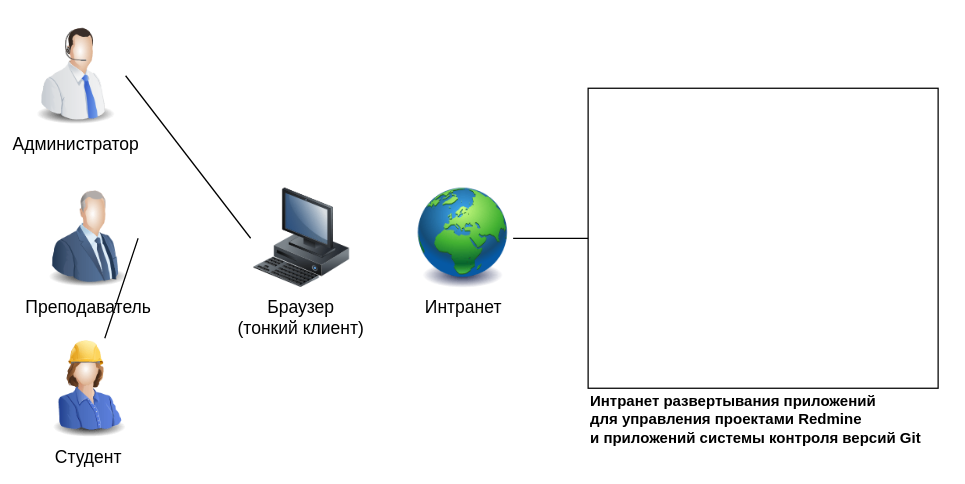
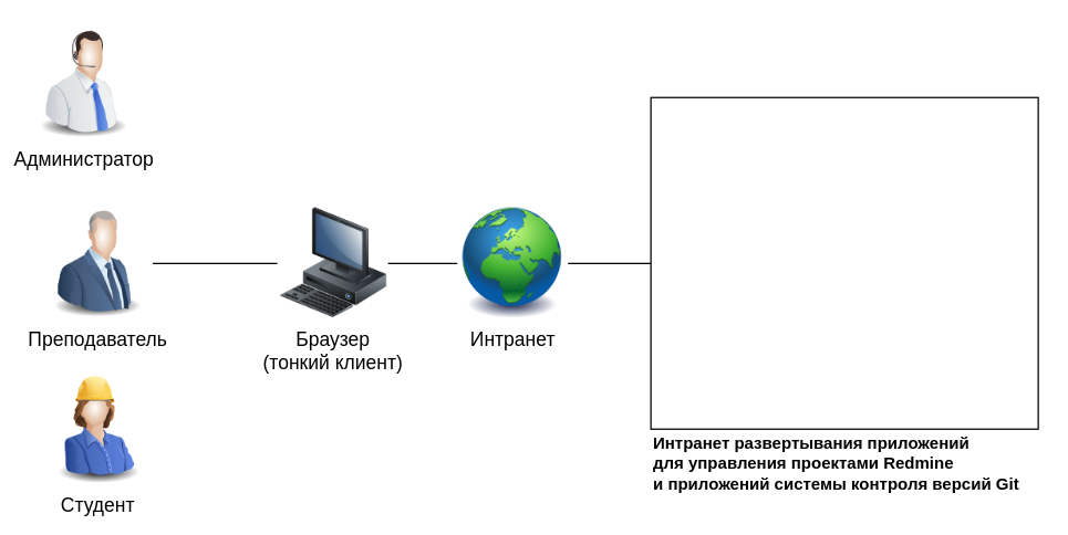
  <mxCell id="0" />
  <mxCell id="1" parent="0" />
  <mxCell id="2" value="Студент" style="image;html=1;image=img/lib/clip_art/people/Construction_Worker_Woman_128x128.png;fontSize=14;" parent="1" vertex="1"><mxGeometry x="30" y="270" width="80" height="80" as="geometry" /></mxCell>
- <mxCell id="3" style="rounded=0;orthogonalLoop=1;jettySize=auto;html=1;exitX=1;exitY=0.5;exitDx=0;exitDy=0;endArrow=none;endFill=0;entryX=0;entryY=0.5;entryDx=0;entryDy=0;" parent="1" source="4" target="7" edge="1"><mxGeometry relative="1" as="geometry"><mxPoint x="264" y="190" as="targetPoint" /></mxGeometry></mxCell>
  <mxCell id="4" value="Администратор" style="image;html=1;image=img/lib/clip_art/people/Telesales_Man_128x128.png;fontSize=14;" parent="1" vertex="1"><mxGeometry x="20" y="20" width="80" height="80" as="geometry" /></mxCell>
  <mxCell id="5" value="Преподаватель" style="image;html=1;image=img/lib/clip_art/people/Suit_Man_Blue_128x128.png;fontSize=14;" parent="1" vertex="1"><mxGeometry x="30" y="150" width="80" height="80" as="geometry" /></mxCell>
+ <mxCell id="6" style="edgeStyle=orthogonalEdgeStyle;rounded=0;orthogonalLoop=1;jettySize=auto;html=1;exitX=1;exitY=0.5;exitDx=0;exitDy=0;entryX=0;entryY=0.5;entryDx=0;entryDy=0;endArrow=none;endFill=0;" parent="1" source="7" target="10" edge="1"><mxGeometry relative="1" as="geometry" /></mxCell>
  <mxCell id="7" value="Браузер&lt;br&gt;(тонкий клиент)" style="image;html=1;image=img/lib/clip_art/computers/Workstation_128x128.png;flipH=1;fontSize=14;" parent="1" vertex="1"><mxGeometry x="200" y="150" width="80" height="80" as="geometry" /></mxCell>
- <mxCell id="8" style="rounded=0;orthogonalLoop=1;jettySize=auto;html=1;exitX=1;exitY=0.5;exitDx=0;exitDy=0;endArrow=none;endFill=0;" parent="1" source="5" target="2" edge="1"><mxGeometry relative="1" as="geometry"><mxPoint x="120" y="130" as="sourcePoint" /><mxPoint x="260" y="190" as="targetPoint" /></mxGeometry></mxCell>
+ <mxCell id="8" style="rounded=0;orthogonalLoop=1;jettySize=auto;html=1;exitX=1;exitY=0.5;exitDx=0;exitDy=0;endArrow=none;endFill=0;entryX=0;entryY=0.5;entryDx=0;entryDy=0;" parent="1" source="5" target="7" edge="1"><mxGeometry relative="1" as="geometry"><mxPoint x="120" y="130" as="sourcePoint" /><mxPoint x="260" y="190" as="targetPoint" /></mxGeometry></mxCell>
  <mxCell id="9" value="" style="edgeStyle=orthogonalEdgeStyle;rounded=0;orthogonalLoop=1;jettySize=auto;html=1;endArrow=none;startFill=0;" edge="1" parent="1" source="10" target="11"><mxGeometry relative="1" as="geometry" /></mxCell>
  <mxCell id="10" value="Интранет" style="image;html=1;image=img/lib/clip_art/general/Earth_globe_128x128.png;fontSize=14;" parent="1" vertex="1"><mxGeometry x="330" y="150" width="80" height="80" as="geometry" /></mxCell>
  <mxCell id="11" value="" style="rounded=0;whiteSpace=wrap;html=1;fillColor=none;" vertex="1" parent="1"><mxGeometry x="470" y="70" width="280" height="240" as="geometry" /></mxCell>
  <mxCell id="12" value="Интранет развертывания приложений &lt;br&gt;для управления проектами Redmine &lt;br&gt;и приложений системы контроля версий Git" style="text;html=1;align=left;verticalAlign=middle;resizable=0;points=[];autosize=1;strokeColor=none;fillColor=none;fontStyle=1;fontSize=12;" vertex="1" parent="1"><mxGeometry x="470" y="305" width="270" height="60" as="geometry" /></mxCell>
